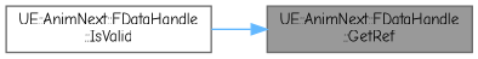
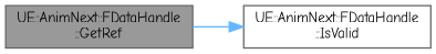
  digraph {
    rankdir=LR
    fontname="Comic Neue"
    node [fontname="Comic Neue" fontsize=10 shape=box style=filled]
    n1 [color=gray40 fillcolor=grey60 fontcolor=black height=0.2 label="UE::AnimNext::FDataHandle\l::GetRef" width=0.4]
    n2 [color=grey40 fillcolor=white height=0.2 label="UE::AnimNext::FDataHandle\l::IsValid" width=0.4]
-   n2 -> n1 [color=steelblue1 fontname="Comic Neue" fontsize=10 labelfontname=Helvetica labelfontsize=10 style=solid]
+   n1 -> n2 [color=steelblue1 fontname="Comic Neue" fontsize=10 labelfontname=Helvetica labelfontsize=10 style=solid]
  }
